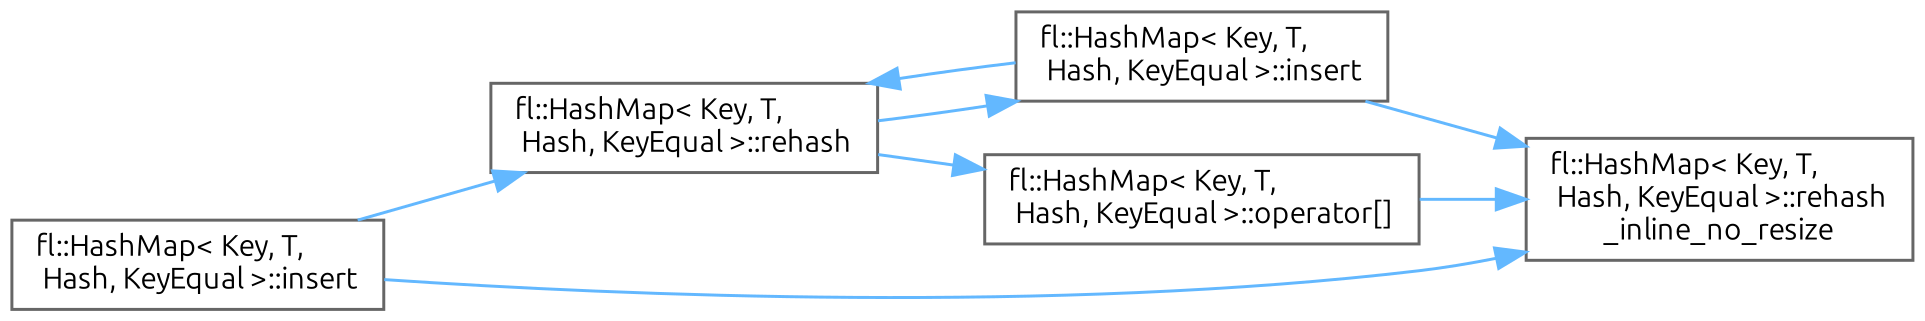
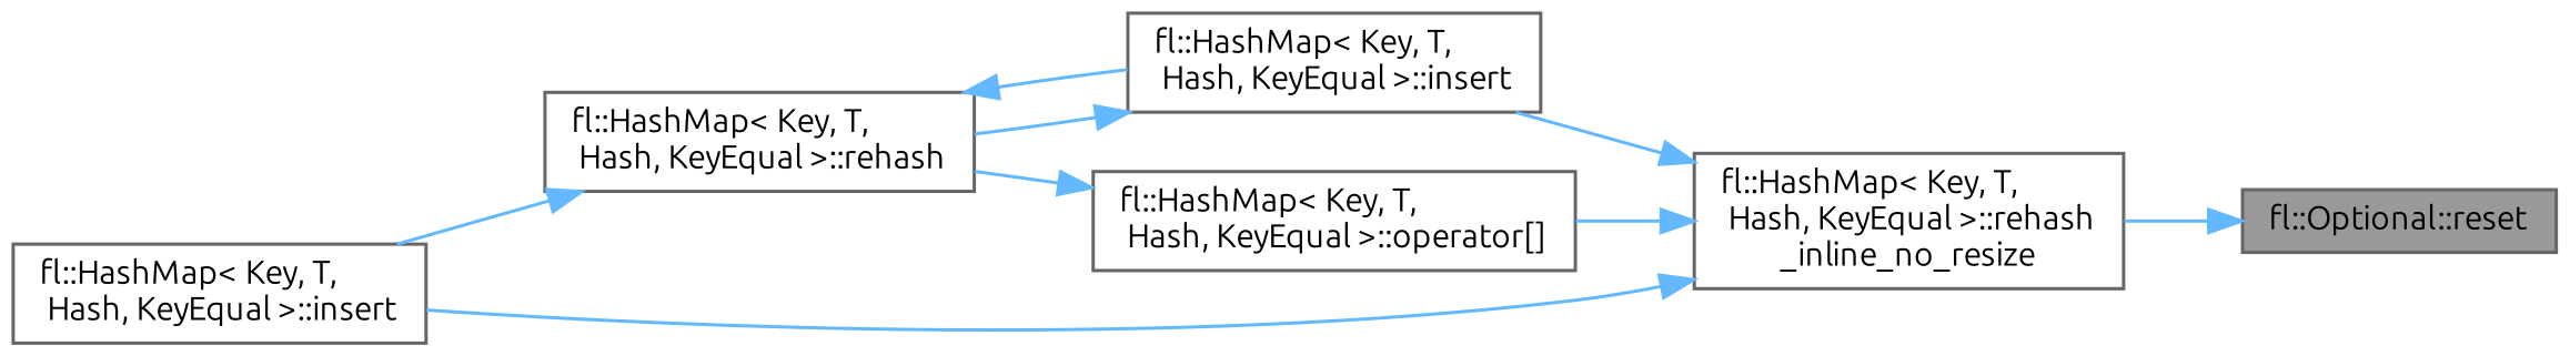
  digraph {
    fontname=Ubuntu
    rankdir=RL
    node [color=grey40 fillcolor=white fontname=Ubuntu fontsize=10 shape=box style=filled]
    edge [color=steelblue1 dir=back fontname=Ubuntu fontsize=10 labelfontname=Helvetica labelfontsize=10 style=solid]
+   n1 [color=gray40 fillcolor=grey60 fontcolor=black height=0.2 label="fl::Optional::reset" width=0.4]
    n2 [height=0.2 label="fl::HashMap\< Key, T,\l Hash, KeyEqual \>::rehash\l_inline_no_resize" width=0.4]
    n3 [height=0.2 label="fl::HashMap\< Key, T,\l Hash, KeyEqual \>::insert" width=0.4]
    n4 [height=0.2 label="fl::HashMap\< Key, T,\l Hash, KeyEqual \>::insert" width=0.4]
    n5 [height=0.2 label="fl::HashMap\< Key, T,\l Hash, KeyEqual \>::operator[]" width=0.4]
    n6 [height=0.2 label="fl::HashMap\< Key, T,\l Hash, KeyEqual \>::rehash" width=0.4]
+   n1 -> n2
    n2 -> n3
    n2 -> n4
    n2 -> n5
    n3 -> n6
    n5 -> n6
    n6 -> n3
    n6 -> n4
  }
